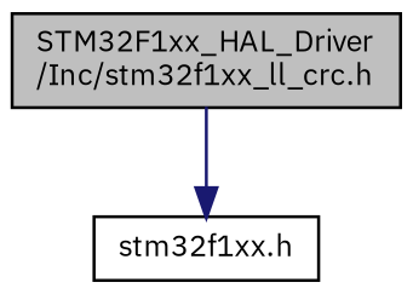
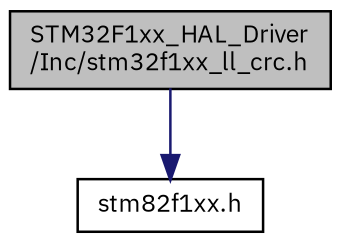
  digraph {
    fontname="IBM Plex Sans"
    node [color=black fontname="IBM Plex Sans" fontsize=10 shape=record style=filled]
    n1 [fillcolor=grey75 fontcolor=black height=0.2 label="STM32F1xx_HAL_Driver\l/Inc/stm32f1xx_ll_crc.h" width=0.4]
-   n2 [fillcolor=white height=0.2 label="stm32f1xx.h" width=0.4]
+   n2 [fillcolor=white height=0.2 label="stm82f1xx.h" width=0.4]
    n1 -> n2 [color=midnightblue fontname="IBM Plex Sans" fontsize=10 labelfontname=Helvetica labelfontsize=10 style=solid]
  }
